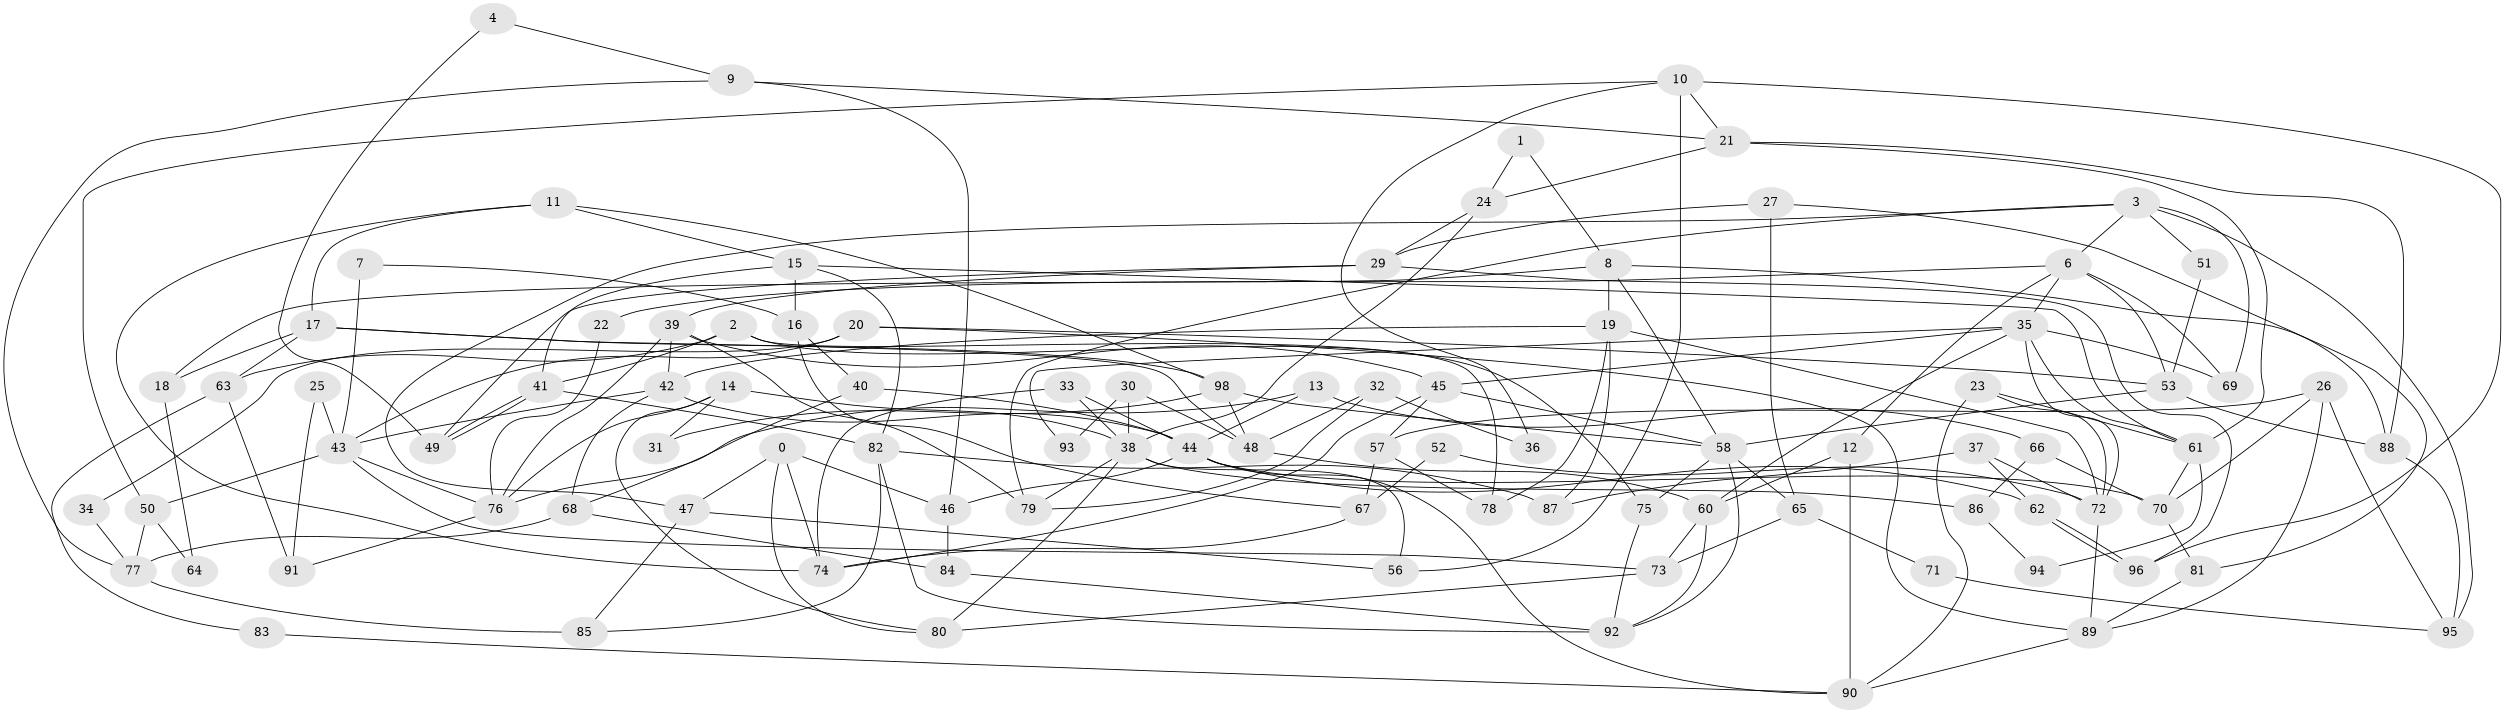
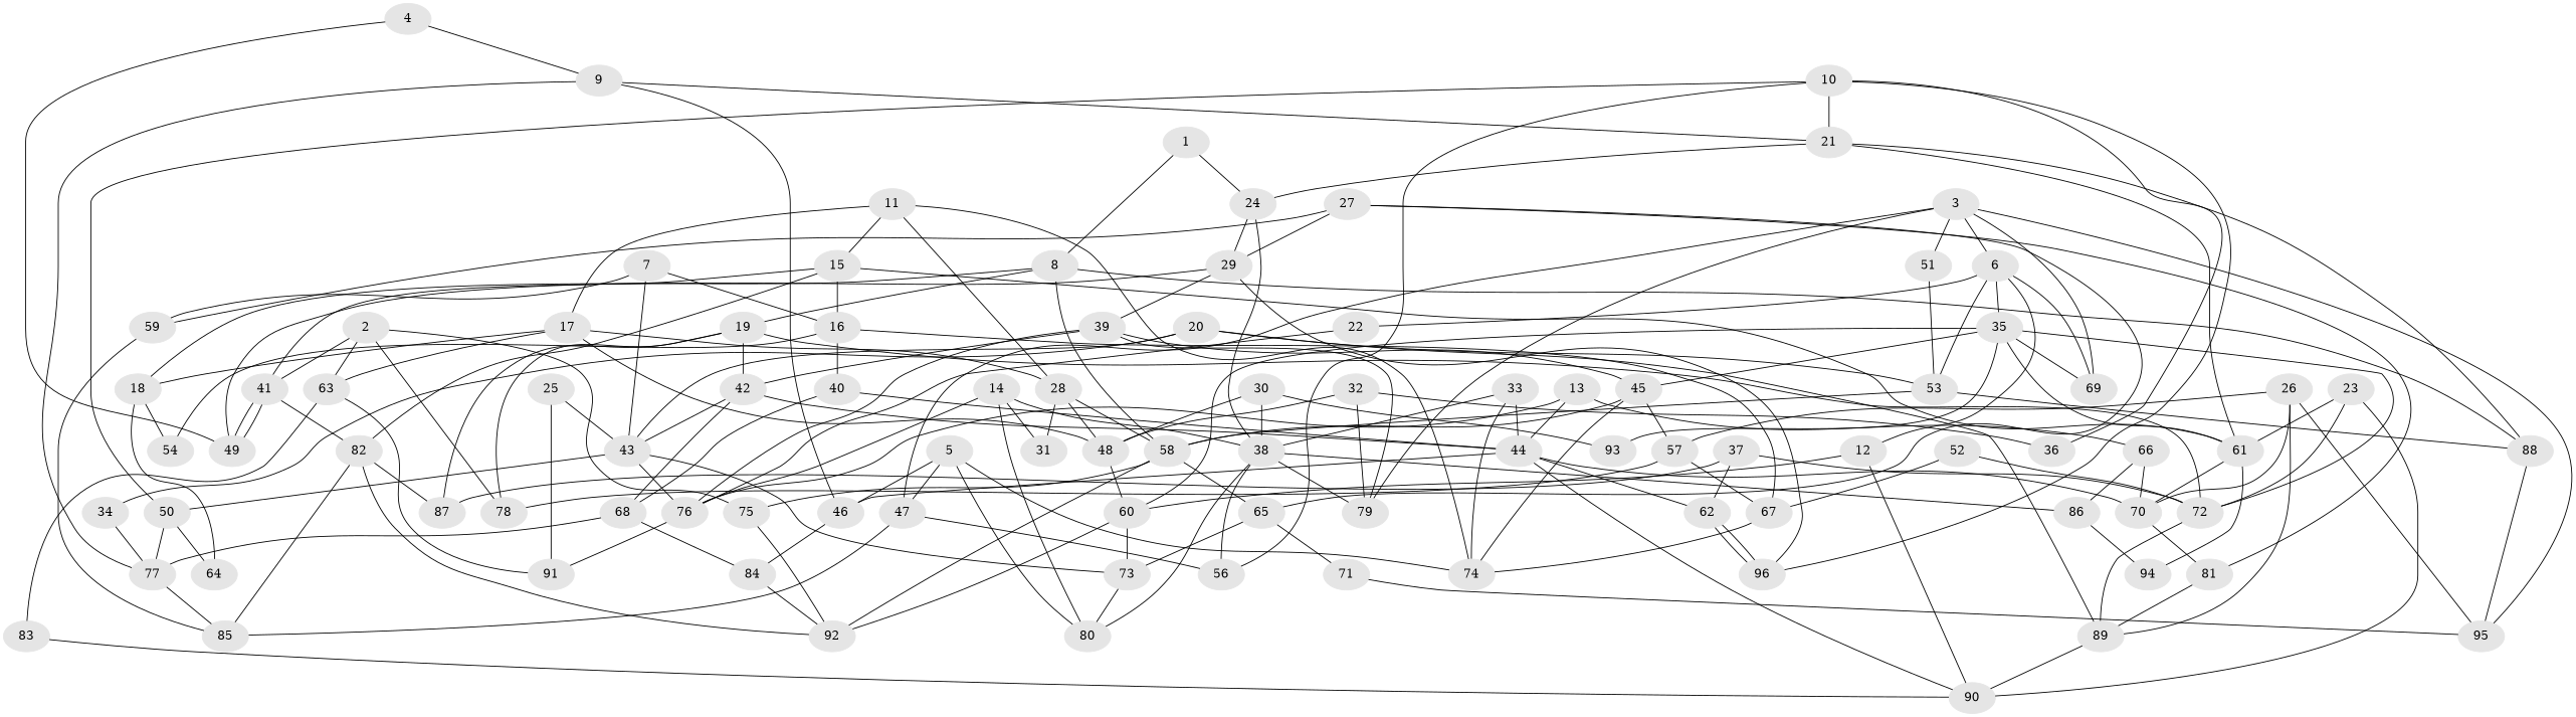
  graph {
    node [color=gray90 style=filled]
    1
    8
    24
    18
    19
    58
    88
    38
    29
    2
    41
    63
    75
    78
    49
    82
    91
    83
    92
    3
    6
    47
    51
    69
    79
    95
    12
    22
    35
    53
    56
    85
    4
    9
    46
    21
    77
-   5 [label=0]
+   5
    74
    80
    84
    60
    90
    76
    61
    72
    93
    45
    7
    16
    43
+   59
    40
+   54
    67
    50
    73
    64
    42
    87
    65
    10
    36
    96
    11
    15
    17
-   28 [label=98]
+   28
    48
    31
    13
    44
    66
    70
    62
    86
    14
    94
    68
    89
    20
    34
    23
    39
    25
    26
    57
    81
    27
    71
    30
    32
    33
    37
    52
    1 -- 8
    1 -- 24
    8 -- 18
    8 -- 19
    8 -- 58
    8 -- 88
    24 -- 38
    24 -- 29
+   18 -- 54
    18 -- 64
    19 -- 78
    19 -- 72
    19 -- 42
    19 -- 87
    58 -- 75
    58 -- 92
    58 -- 65
    88 -- 95
    38 -- 79
    38 -- 56
    38 -- 80
    38 -- 86
    29 -- 49
    29 -- 96
    29 -- 39
    2 -- 41
    2 -- 63
    2 -- 75
    2 -- 78
    41 -- 49
    41 -- 49
    41 -- 82
    63 -- 91
    63 -- 83
    75 -- 92
    82 -- 92
    82 -- 85
    82 -- 87
    83 -- 90
    3 -- 6
    3 -- 47
    3 -- 51
    3 -- 69
    3 -- 79
    3 -- 95
    6 -- 69
    6 -- 12
    6 -- 22
    6 -- 35
    6 -- 53
    47 -- 56
    47 -- 85
    51 -- 53
    12 -- 60
    12 -- 90
    22 -- 76
    35 -- 69
    35 -- 60
    35 -- 61
    35 -- 72
    35 -- 93
    35 -- 45
    53 -- 58
    53 -- 88
    4 -- 49
    4 -- 9
    9 -- 46
    9 -- 21
    9 -- 77
    46 -- 84
    21 -- 24
    21 -- 88
    21 -- 61
    77 -- 85
    5 -- 47
    5 -- 46
    5 -- 74
    5 -- 80
    84 -- 92
    60 -- 92
    60 -- 73
    76 -- 91
    61 -- 70
    61 -- 94
    72 -- 89
    45 -- 58
    45 -- 74
    45 -- 57
    7 -- 16
    7 -- 43
+   7 -- 59
    16 -- 40
+   16 -- 54
    16 -- 67
    43 -- 76
    43 -- 50
    43 -- 73
+   59 -- 85
    40 -- 44
    40 -- 68
    67 -- 74
    50 -- 77
    50 -- 64
    73 -- 80
    42 -- 43
    42 -- 44
    42 -- 68
    65 -- 73
    65 -- 71
    10 -- 56
    10 -- 21
    10 -- 50
    10 -- 36
    10 -- 96
    11 -- 74
    11 -- 15
    11 -- 17
    11 -- 28
    15 -- 41
    15 -- 82
    15 -- 61
    15 -- 16
    17 -- 18
    17 -- 63
    17 -- 28
    17 -- 48
    28 -- 58
    28 -- 48
    28 -- 31
    48 -- 60
    13 -- 76
    13 -- 44
    13 -- 66
    44 -- 46
    44 -- 90
    44 -- 70
    44 -- 62
    66 -- 70
    66 -- 86
    70 -- 81
    62 -- 96
    62 -- 96
    86 -- 94
    14 -- 38
    14 -- 80
    14 -- 76
    14 -- 31
    68 -- 77
    68 -- 84
    89 -- 90
    20 -- 53
    20 -- 43
    20 -- 89
    20 -- 34
    34 -- 77
    23 -- 90
    23 -- 61
    23 -- 72
    39 -- 79
    39 -- 76
    39 -- 45
    39 -- 42
    25 -- 91
    25 -- 43
    26 -- 95
    26 -- 70
    26 -- 89
    26 -- 57
    57 -- 78
    57 -- 67
    81 -- 89
    27 -- 29
+   27 -- 59
    27 -- 65
    27 -- 81
    71 -- 95
    30 -- 38
    30 -- 93
    30 -- 48
    32 -- 79
    32 -- 36
    32 -- 48
    33 -- 38
    33 -- 74
    33 -- 44
    37 -- 72
    37 -- 87
    37 -- 62
    52 -- 72
    52 -- 67
  }
